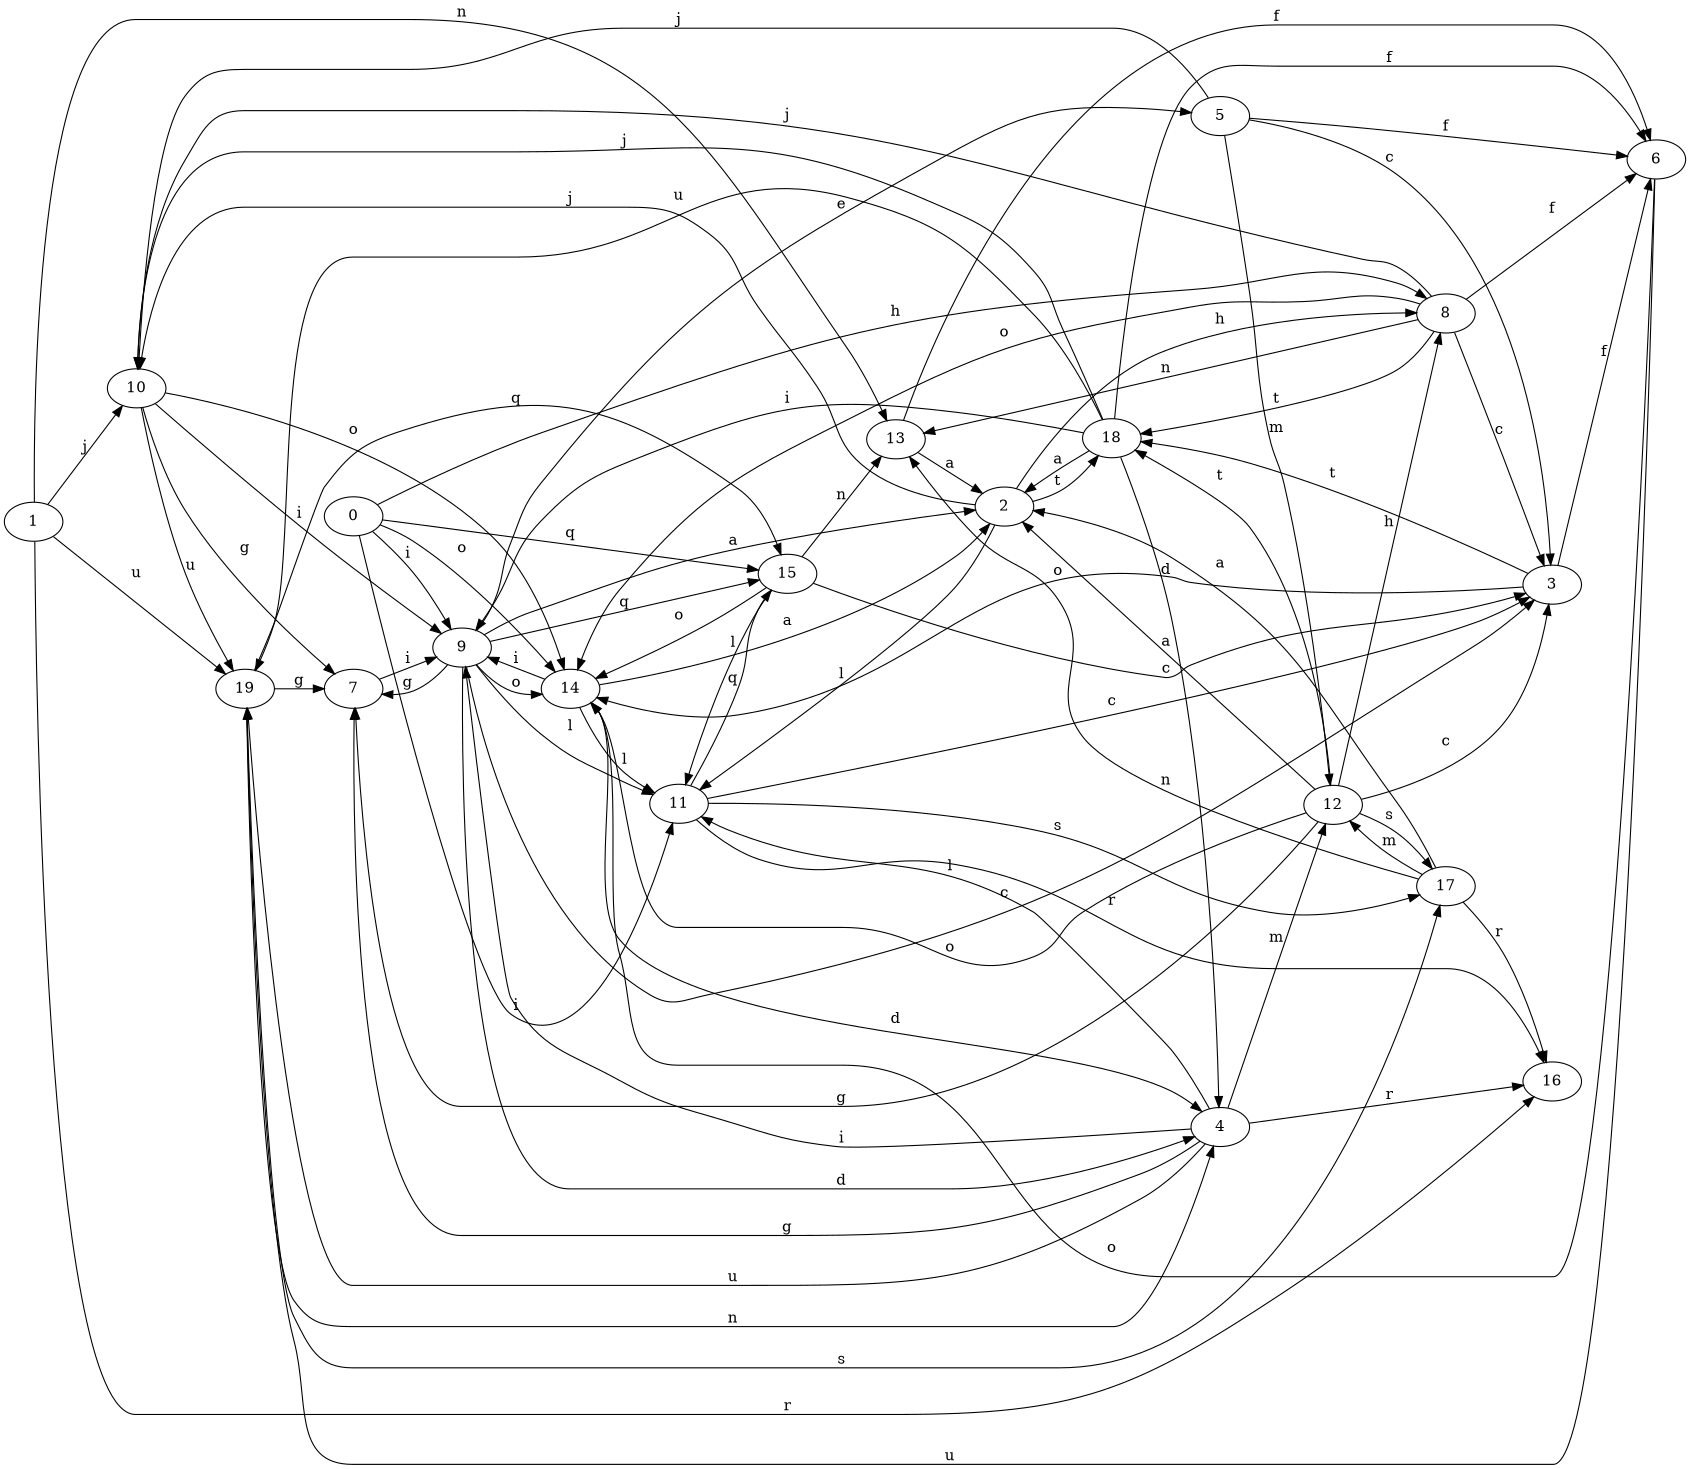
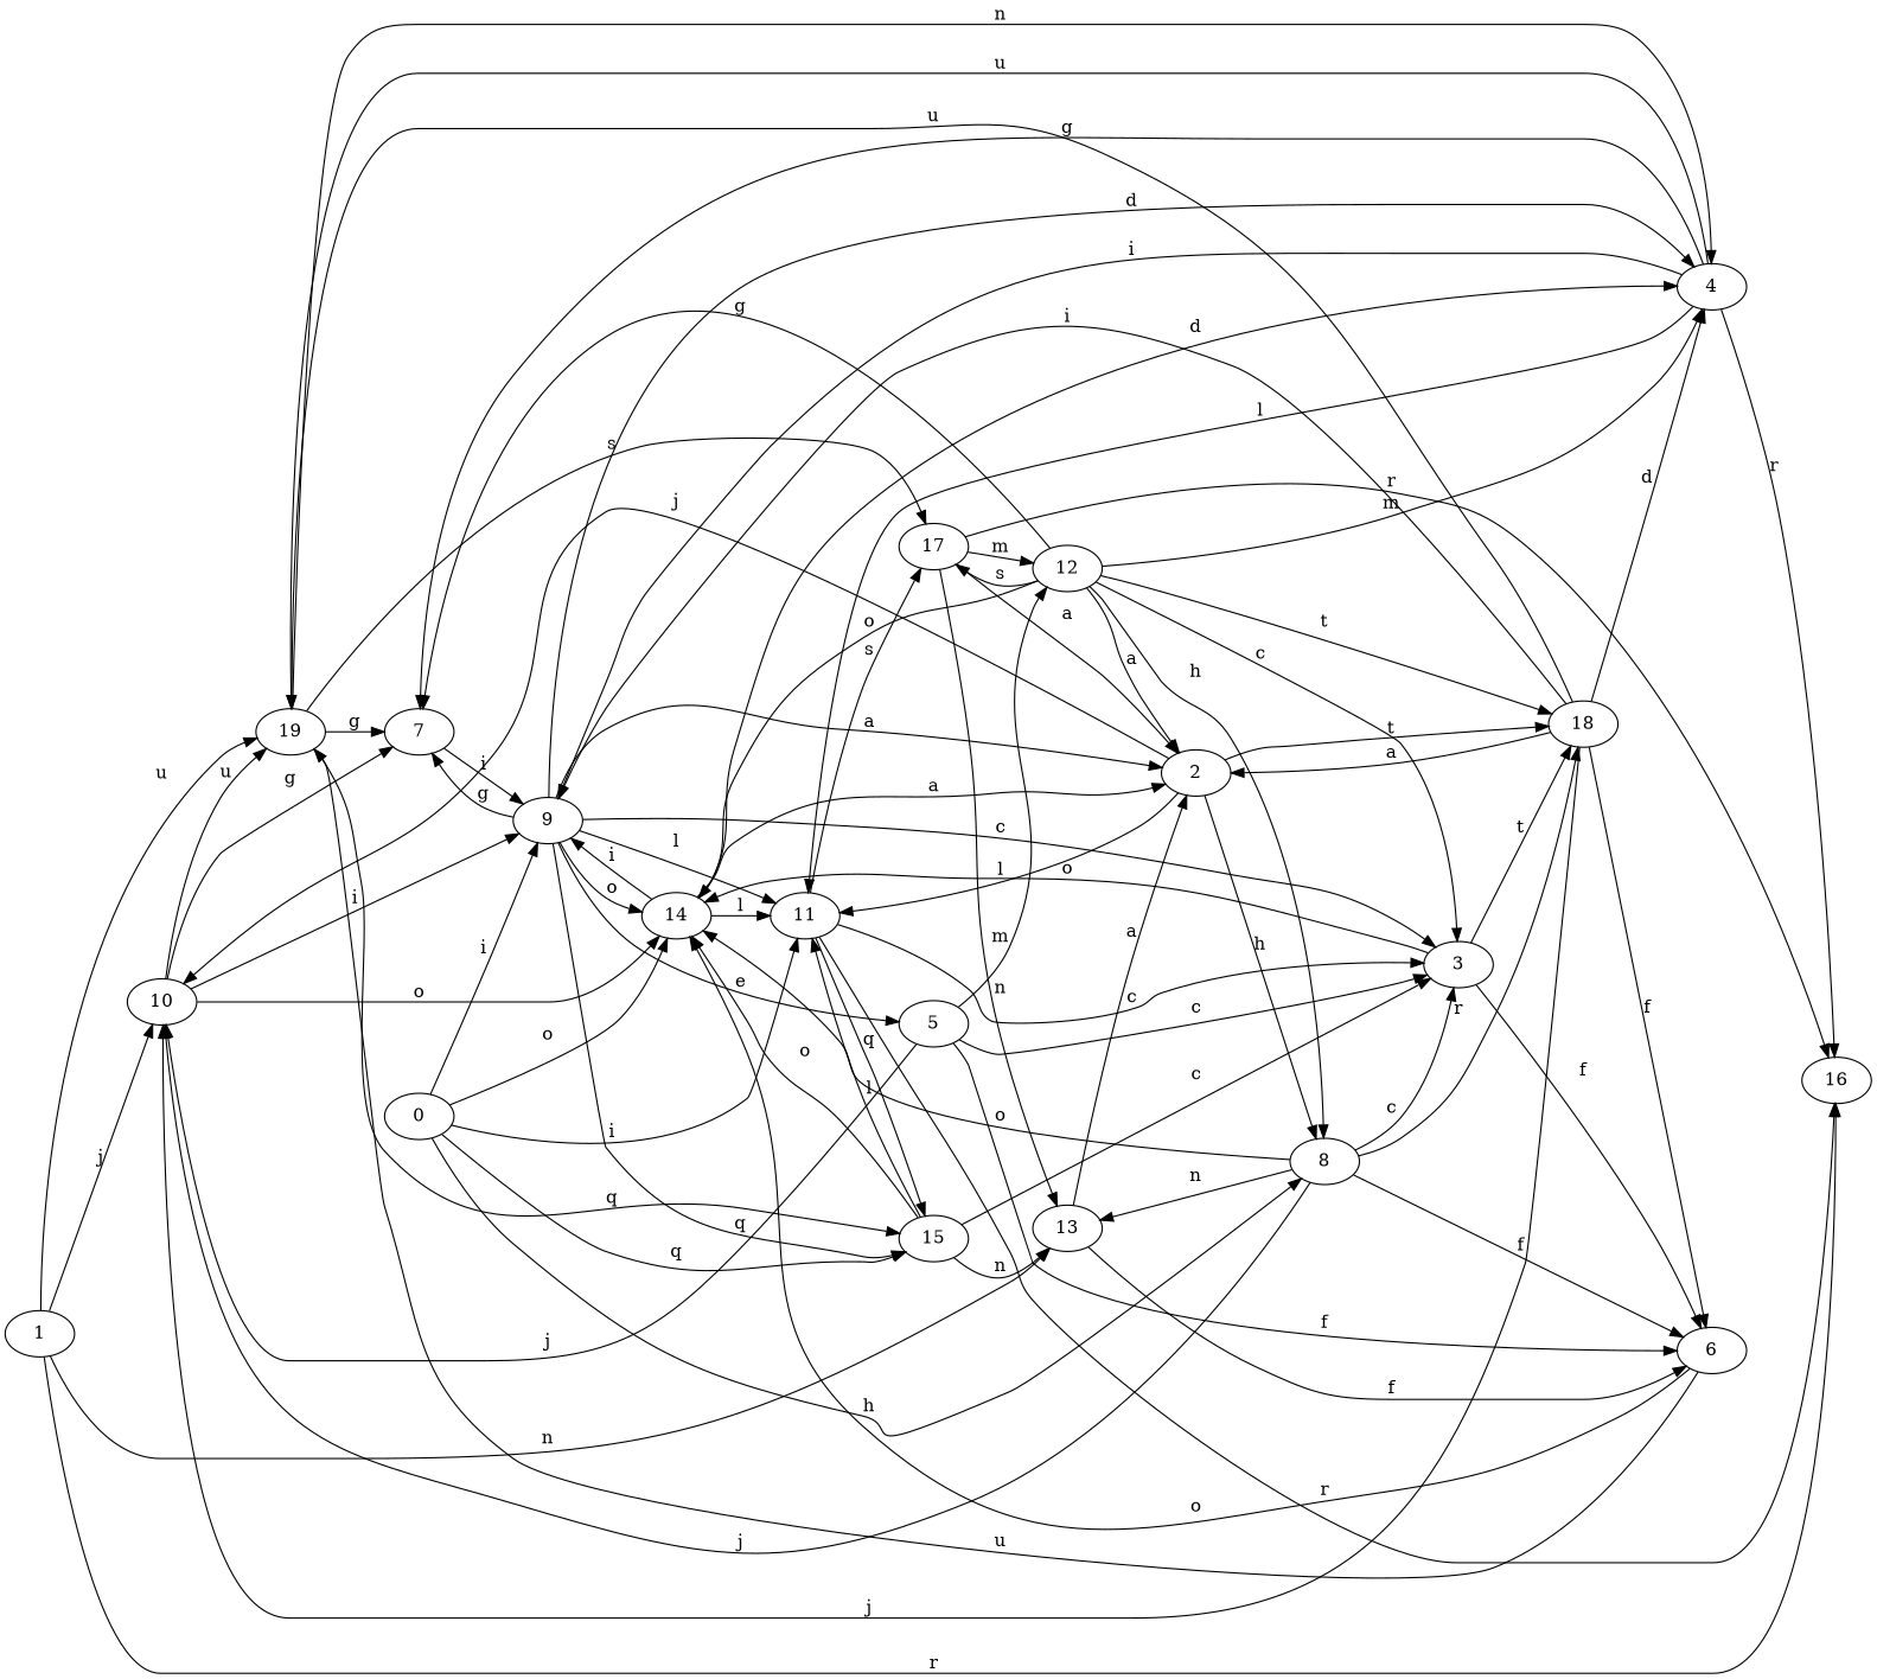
  strict digraph {
    rankdir=LR
    1
    10
    13
    16
    19
    14
    7
    9
    2
    6
    4
    15
    17
    8
    11
    18
    3
    12
    5
    0
    1 -> 10 [label=j]
    1 -> 13 [label=n]
    1 -> 16 [label=r]
    1 -> 19 [label=u]
    10 -> 19 [label=u]
    10 -> 14 [label=o]
    10 -> 7 [label=g]
    10 -> 9 [label=i]
    13 -> 2 [label=a]
    13 -> 6 [label=f]
    19 -> 7 [label=g]
    19 -> 4 [label=n]
    19 -> 15 [label=q]
    19 -> 17 [label=s]
    14 -> 9 [label=i]
    14 -> 2 [label=a]
    14 -> 4 [label=d]
    14 -> 11 [label=l]
    7 -> 9 [label=i]
    9 -> 14 [label=o]
    9 -> 7 [label=g]
    9 -> 2 [label=a]
    9 -> 4 [label=d]
    9 -> 15 [label=q]
    9 -> 11 [label=l]
    9 -> 3 [label=c]
    9 -> 5 [label=e]
    2 -> 10 [label=j]
    2 -> 8 [label=h]
    2 -> 11 [label=l]
    2 -> 18 [label=t]
    6 -> 19 [label=u]
    6 -> 14 [label=o]
    4 -> 16 [label=r]
    4 -> 19 [label=u]
    4 -> 7 [label=g]
    4 -> 9 [label=i]
    4 -> 11 [label=l]
-   4 -> 12 [label=m]
+   12 -> 4 [label=m]
    15 -> 13 [label=n]
    15 -> 14 [label=o]
    15 -> 11 [label=l]
    15 -> 3 [label=c]
    17 -> 13 [label=n]
    17 -> 16 [label=r]
    17 -> 2 [label=a]
    17 -> 12 [label=m]
    8 -> 10 [label=j]
    8 -> 13 [label=n]
    8 -> 14 [label=o]
    8 -> 6 [label=f]
-   8 -> 18 [label=t]
+   8 -> 18 [label=r]
    8 -> 3 [label=c]
    11 -> 16 [label=r]
    11 -> 15 [label=q]
    11 -> 17 [label=s]
    11 -> 3 [label=c]
    18 -> 10 [label=j]
    18 -> 19 [label=u]
    18 -> 9 [label=i]
    18 -> 2 [label=a]
    18 -> 6 [label=f]
    18 -> 4 [label=d]
    3 -> 14 [label=o]
    3 -> 6 [label=f]
    3 -> 18 [label=t]
    12 -> 14 [label=o]
    12 -> 7 [label=g]
    12 -> 2 [label=a]
    12 -> 17 [label=s]
    12 -> 8 [label=h]
    12 -> 18 [label=t]
    12 -> 3 [label=c]
    5 -> 10 [label=j]
    5 -> 6 [label=f]
    5 -> 3 [label=c]
    5 -> 12 [label=m]
    0 -> 14 [label=o]
    0 -> 9 [label=i]
    0 -> 15 [label=q]
    0 -> 8 [label=h]
    0 -> 11 [label=i]
  }
